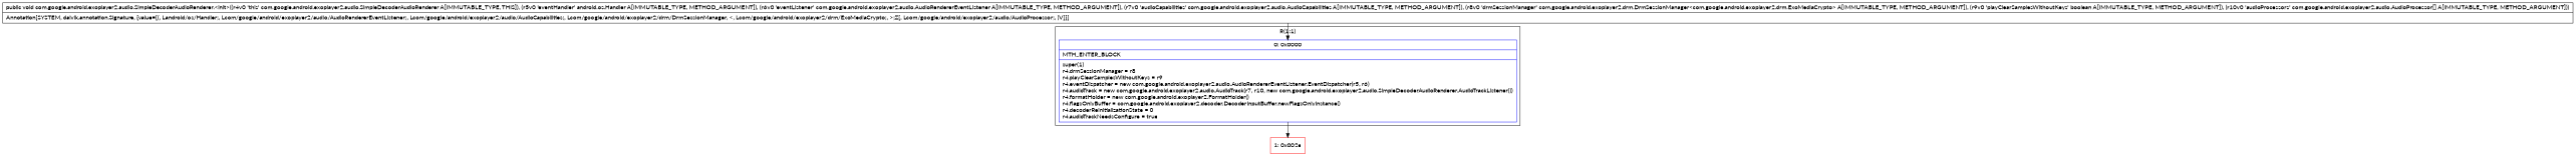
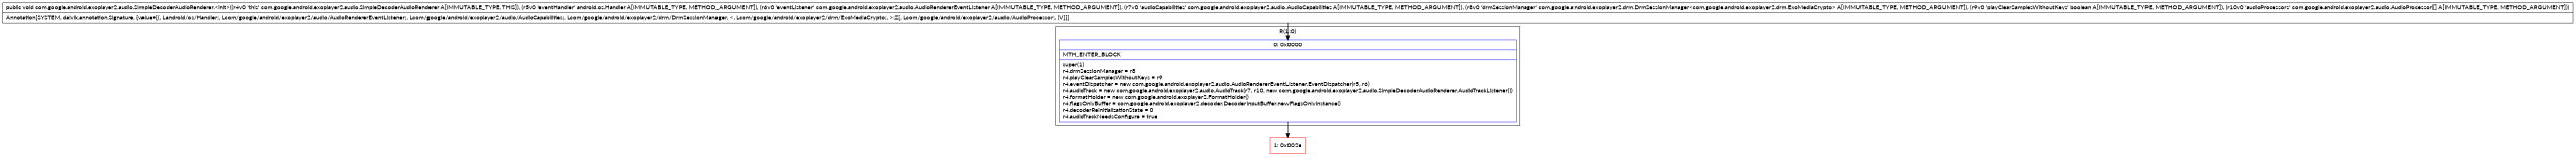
  digraph {
    fontname=Lato
    node [shape=record fontname=Lato]
    edge [fontname=Lato]
    n1 [color=blue label="{0\:\ 0x0000|MTH_ENTER_BLOCK\l|super(1)\lr4.drmSessionManager = r8\lr4.playClearSamplesWithoutKeys = r9\lr4.eventDispatcher = new com.google.android.exoplayer2.audio.AudioRendererEventListener.EventDispatcher(r5, r6)\lr4.audioTrack = new com.google.android.exoplayer2.audio.AudioTrack(r7, r10, new com.google.android.exoplayer2.audio.SimpleDecoderAudioRenderer.AudioTrackListener())\lr4.formatHolder = new com.google.android.exoplayer2.FormatHolder()\lr4.flagsOnlyBuffer = com.google.android.exoplayer2.decoder.DecoderInputBuffer.newFlagsOnlyInstance()\lr4.decoderReinitializationState = 0\lr4.audioTrackNeedsConfigure = true\l}"]
    n2 [color=red label="{1\:\ 0x002e}"]
    n3 [label="{public void com.google.android.exoplayer2.audio.SimpleDecoderAudioRenderer.\<init\>((r4v0 'this' com.google.android.exoplayer2.audio.SimpleDecoderAudioRenderer A[IMMUTABLE_TYPE, THIS]), (r5v0 'eventHandler' android.os.Handler A[IMMUTABLE_TYPE, METHOD_ARGUMENT]), (r6v0 'eventListener' com.google.android.exoplayer2.audio.AudioRendererEventListener A[IMMUTABLE_TYPE, METHOD_ARGUMENT]), (r7v0 'audioCapabilities' com.google.android.exoplayer2.audio.AudioCapabilities A[IMMUTABLE_TYPE, METHOD_ARGUMENT]), (r8v0 'drmSessionManager' com.google.android.exoplayer2.drm.DrmSessionManager\<com.google.android.exoplayer2.drm.ExoMediaCrypto\> A[IMMUTABLE_TYPE, METHOD_ARGUMENT]), (r9v0 'playClearSamplesWithoutKeys' boolean A[IMMUTABLE_TYPE, METHOD_ARGUMENT]), (r10v0 'audioProcessors' com.google.android.exoplayer2.audio.AudioProcessor[] A[IMMUTABLE_TYPE, METHOD_ARGUMENT]))  | Annotation[SYSTEM, dalvik.annotation.Signature, \{value=[(, Landroid\/os\/Handler;, Lcom\/google\/android\/exoplayer2\/audio\/AudioRendererEventListener;, Lcom\/google\/android\/exoplayer2\/audio\/AudioCapabilities;, Lcom\/google\/android\/exoplayer2\/drm\/DrmSessionManager, \<, Lcom\/google\/android\/exoplayer2\/drm\/ExoMediaCrypto;, \>;Z[, Lcom\/google\/android\/exoplayer2\/audio\/AudioProcessor;, )V]\}]\l}"]
    subgraph cluster_1 {
-     label="R(1:1)"
+     label="R(1:0)"
      n1
    }
    n1 -> n2
    n3 -> n1
  }
